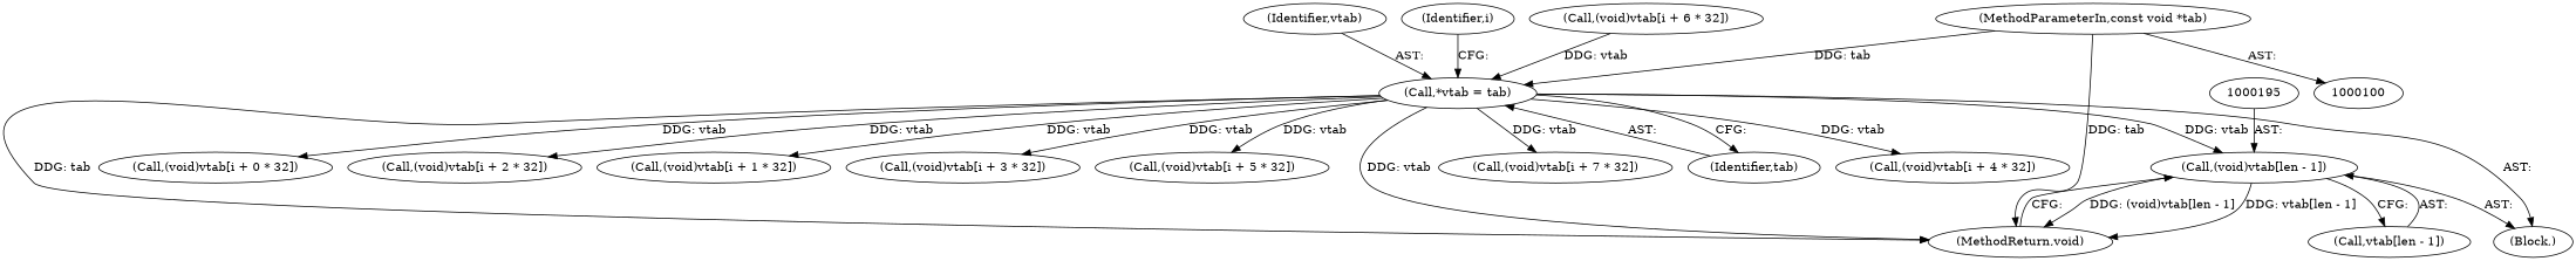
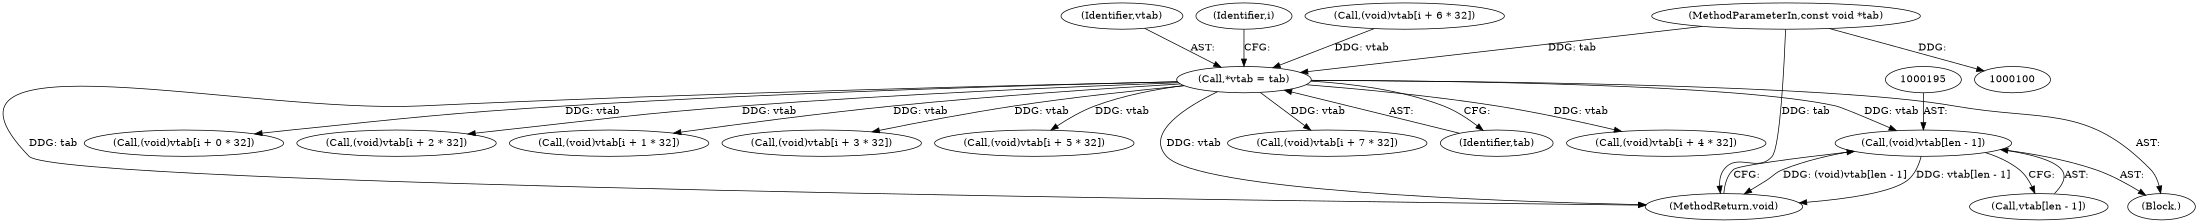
  digraph {
    n1 [label="(Call,(void)vtab[len - 1])"]
    n2 [label="(Call,vtab[len - 1])"]
    n3 [label="(MethodReturn,void)"]
    n4 [label="(Block,)"]
    n5 [label="(Call,*vtab = tab)"]
    n6 [label="(Call,(void)vtab[i + 0 * 32])"]
    n7 [label="(Call,(void)vtab[i + 2 * 32])"]
    n8 [label="(Call,(void)vtab[i + 1 * 32])"]
    n9 [label="(Call,(void)vtab[i + 3 * 32])"]
    n10 [label="(Call,(void)vtab[i + 5 * 32])"]
    n11 [label="(Call,(void)vtab[i + 7 * 32])"]
    n12 [label="(Identifier,tab)"]
    n13 [label="(Call,(void)vtab[i + 4 * 32])"]
    n14 [label="(Call,(void)vtab[i + 6 * 32])"]
    n15 [label="(MethodParameterIn,const void *tab)"]
    1000100
    n17 [label="(Identifier,vtab)"]
    n18 [label="(Identifier,i)"]
    1000195
    n1 -> n2 [label="CFG: "]
    n1 -> n3 [label="DDG: (void)vtab[len - 1]"]
    n1 -> n3 [label="DDG: vtab[len - 1]"]
    n1 -> n4 [label="AST: "]
    n2 -> n1 [label="AST: "]
    n3 -> n1 [label="CFG: "]
    n5 -> n1 [label="DDG: vtab"]
    n5 -> n3 [label="DDG: tab"]
    n5 -> n3 [label="DDG: vtab"]
    n5 -> n4 [label="AST: "]
    n5 -> n6 [label="DDG: vtab"]
    n5 -> n7 [label="DDG: vtab"]
    n5 -> n8 [label="DDG: vtab"]
    n5 -> n9 [label="DDG: vtab"]
    n5 -> n10 [label="DDG: vtab"]
    n5 -> n11 [label="DDG: vtab"]
    n5 -> n12 [label="CFG: "]
    n5 -> n13 [label="DDG: vtab"]
    n12 -> n5 [label="AST: "]
    n14 -> n5 [label="DDG: vtab"]
    n15 -> n3 [label="DDG: tab"]
    n15 -> n5 [label="DDG: tab"]
-   n15 -> 1000100 [label="AST: "]
+   n15 -> 1000100 [label="DDG: "]
    n17 -> n5 [label="AST: "]
    n18 -> n5 [label="CFG: "]
    1000195 -> n1 [label="AST: "]
  }
